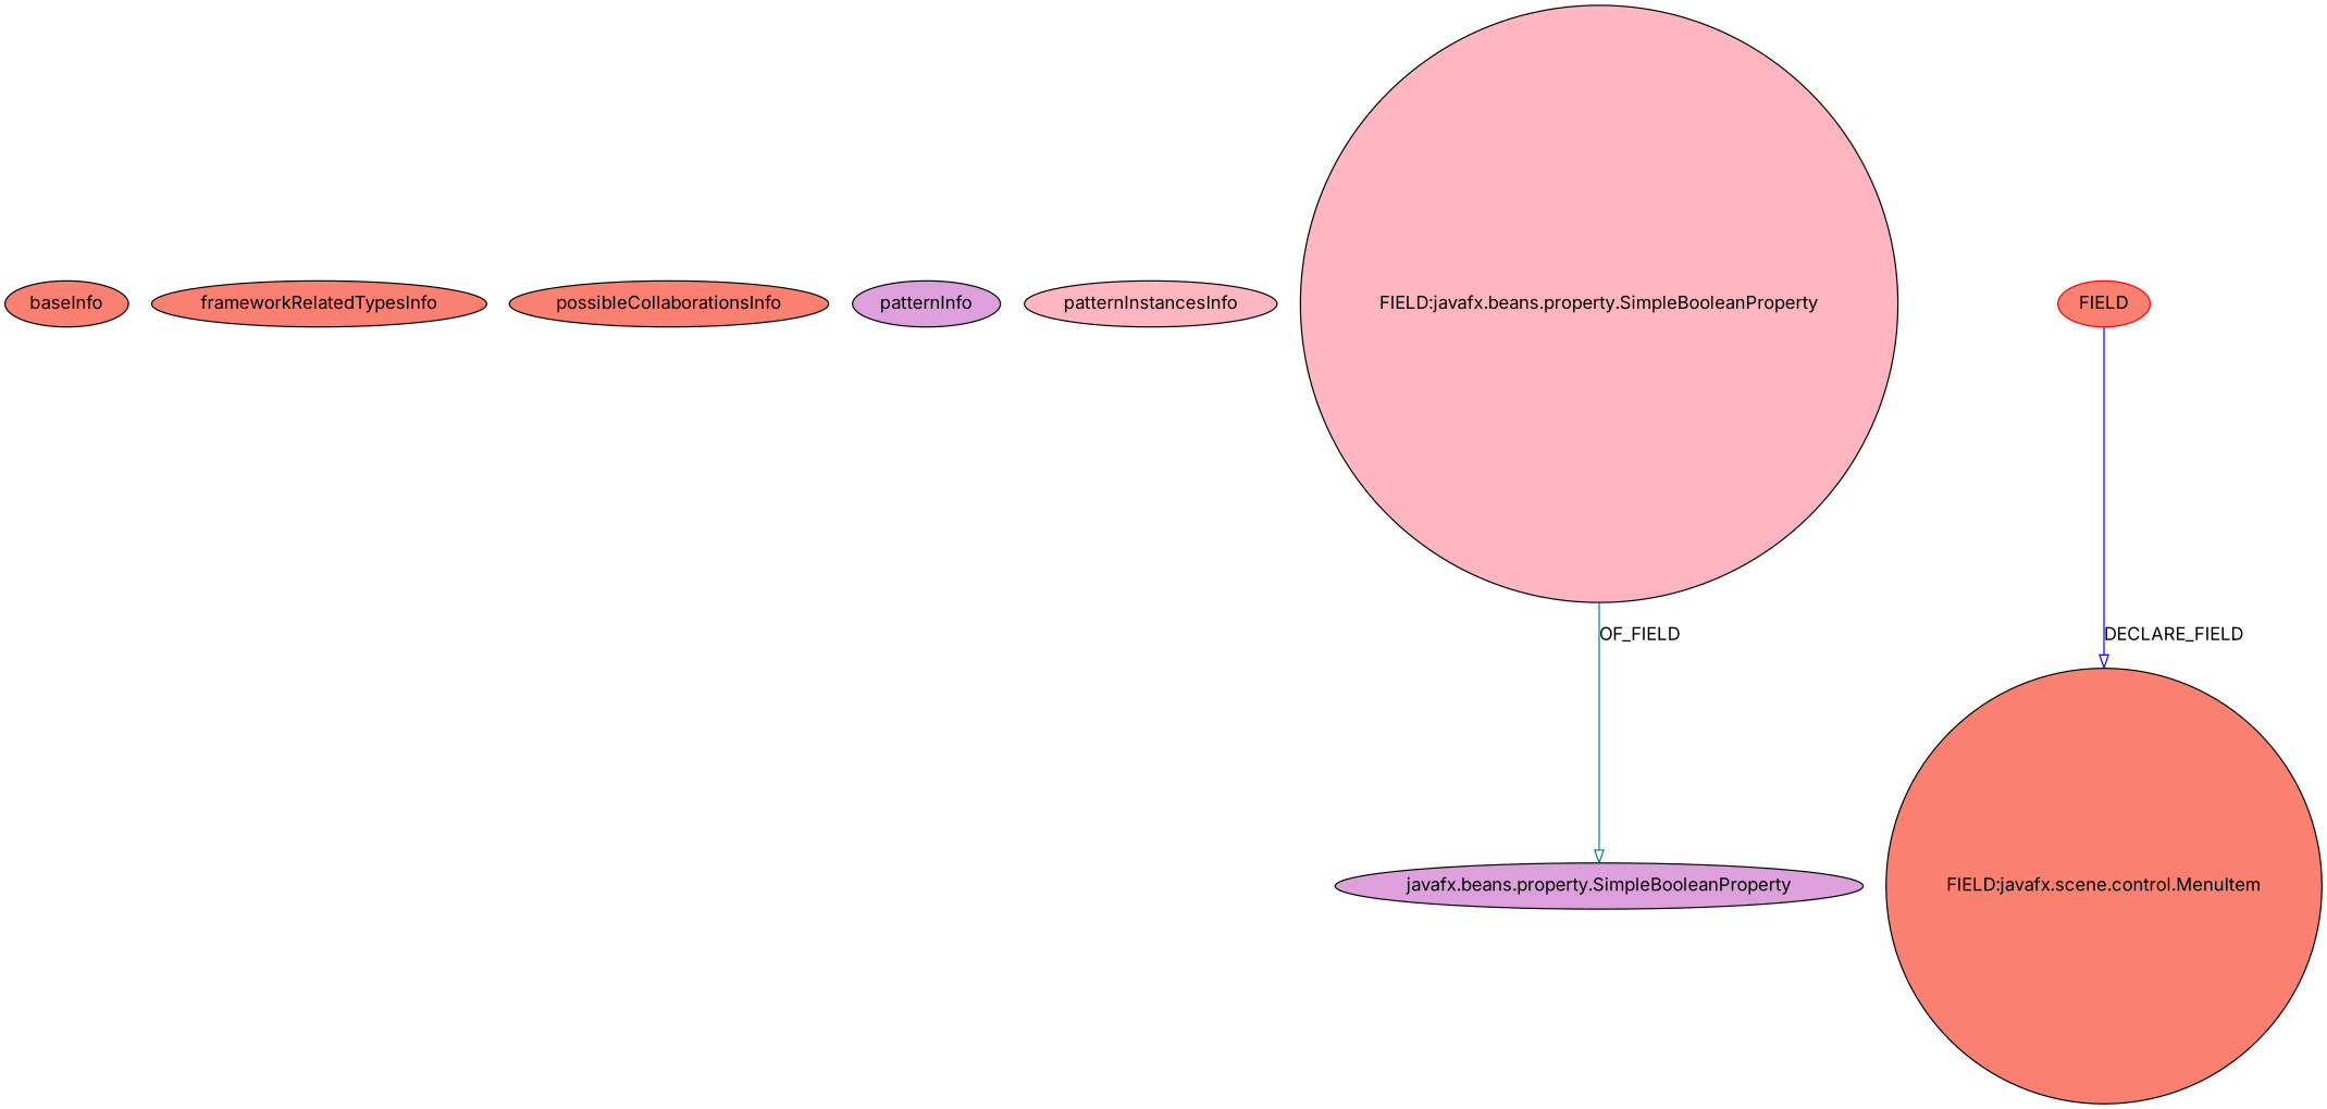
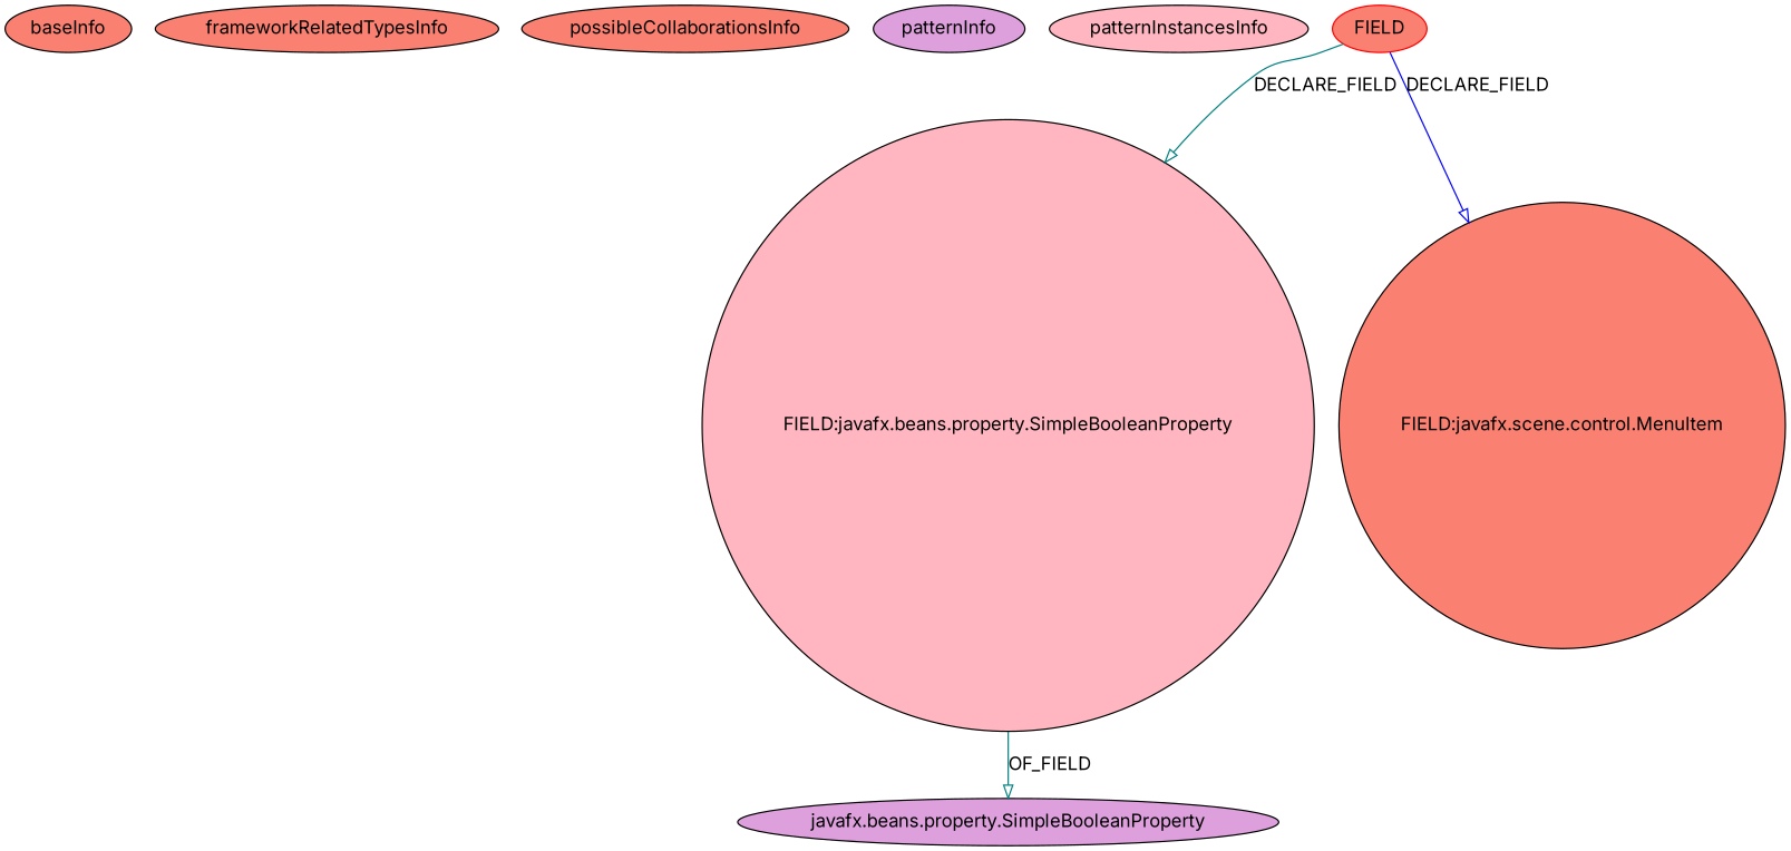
  digraph {
    fontname=Inter
    node [fillcolor=salmon fontname=Inter style=filled]
    edge [arrowhead=onormal color=teal fontname=Inter]
    baseInfo [category=pattern graphId=1791 isAnonymous=false possibleRelation=false]
    frameworkRelatedTypesInfo
    possibleCollaborationsInfo
    patternInfo [fillcolor=plum frequency=2.0 patternRootClient=0]
    patternInstancesInfo [0="hock323-eventManager~/hock323-eventManager/EventManager-master/src/eventManager/controller/pokerTournament/BlindsController.java~BlindsController~2976" 1="hock323-eventManager~/hock323-eventManager/EventManager-master/src/eventManager/controller/pokerTournament/AnnouncementsController.java~AnnouncementsController~2965" fillcolor=lightpink]
    n6 [fillcolor=lightpink isFrameworkType=false label="FIELD:javafx.beans.property.SimpleBooleanProperty" shape=circle vertexType=FIELD_DECLARATION]
    n7 [fillcolor=plum isFrameworkType=false label="javafx.beans.property.SimpleBooleanProperty" vertexType=FRAMEWORK_CLASS_TYPE]
    n8 [color=red isFrameworkType=false label=FIELD vertexType=ROOT_CLIENT_CLASS_DECLARATION]
    n9 [isFrameworkType=false label="FIELD:javafx.scene.control.MenuItem" shape=circle vertexType=FIELD_DECLARATION]
    n6 -> n7 [label=OF_FIELD]
+   n8 -> n6 [label=DECLARE_FIELD]
    n8 -> n9 [color=blue label=DECLARE_FIELD]
  }
